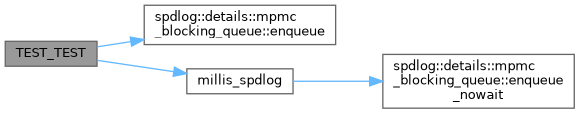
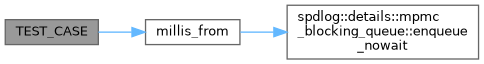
  digraph {
    rankdir=LR
    node [color=grey40 fillcolor=white fontname=Helvetica fontsize=10 shape=box style=filled]
    edge [color=steelblue1 fontname=Helvetica fontsize=10 labelfontname=Helvetica labelfontsize=10 style=solid]
-   n1 [color=gray40 fillcolor=grey60 fontcolor=black height=0.2 label=TEST_TEST width=0.4]
-   n2 [height=0.2 label="spdlog::details::mpmc\l_blocking_queue::enqueue" width=0.4]
-   n3 [height=0.2 label=millis_spdlog width=0.4]
+   n1 [color=gray40 fillcolor=grey60 fontcolor=black height=0.2 label=TEST_CASE width=0.4]
+   n3 [height=0.2 label=millis_from width=0.4]
    n4 [height=0.2 label="spdlog::details::mpmc\l_blocking_queue::enqueue\l_nowait" width=0.4]
-   n1 -> n2
    n1 -> n3
    n3 -> n4
  }
